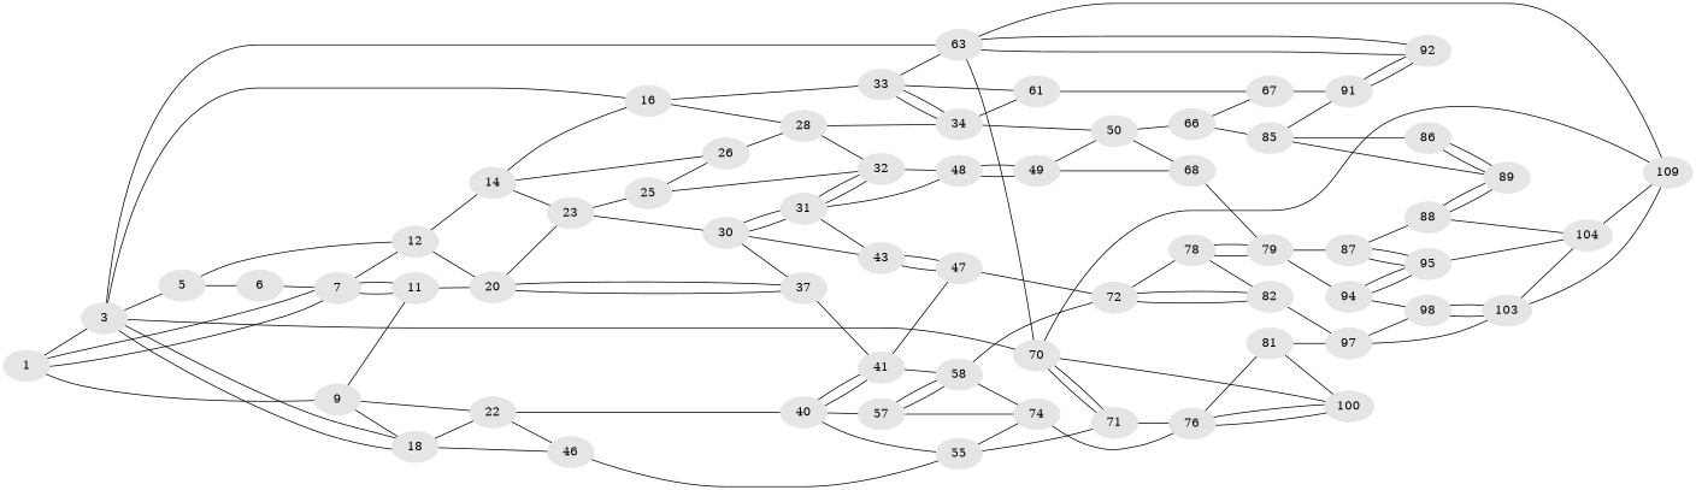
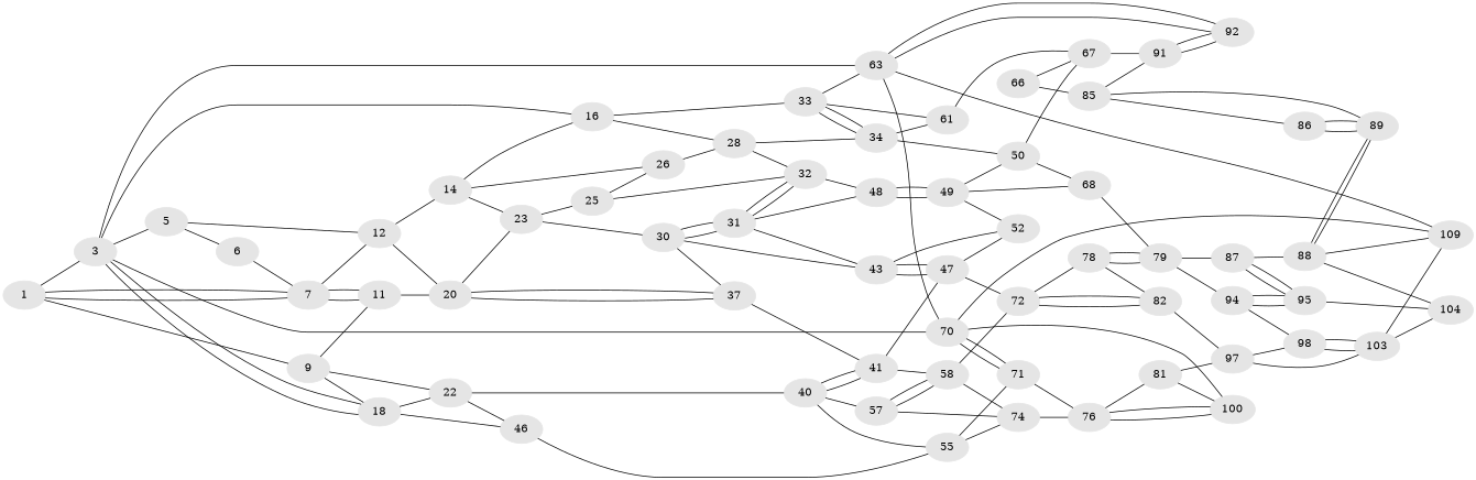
  graph {
    rankdir=LR
    node [color=gray90 style=filled]
    1 [super="+2"]
    3 [super="+4"]
    7 [super="+8"]
    9 [super="+10"]
    5
    16 [super="+17"]
    18 [super="+19"]
    63 [super="+64"]
    70 [super="+108"]
    12 [super="+13"]
    11
    22 [super="+39"]
    6
    28 [super="+35"]
    33 [super="+62"]
    46
    92
    109 [super="+110"]
    71
    100
    20 [super="+21"]
    14 [super="+15"]
    40 [super="+54"]
    23 [super="+24"]
    37
    26 [super="+27"]
    25 [super="+29"]
    30 [super="+38"]
    32 [super="+36"]
    34 [super="+51"]
    61
    55 [super="+56"]
    41 [super="+42"]
    57
    31 [super="+45"]
    43 [super="+44"]
    48
    50 [super="+65"]
    47 [super="+60"]
+   52
    49 [super="+53"]
    67 [super="+90"]
    68 [super="+69"]
    66 [super="+84"]
    58 [super="+59"]
    74 [super="+75"]
    72 [super="+73"]
    78
    82 [super="+83"]
    79 [super="+80"]
    85 [super="+93"]
    76 [super="+77"]
    91
    86
    89
    87
    94 [super="+99"]
    81 [super="+101"]
    97 [super="+105"]
    88 [super="+96"]
    95 [super="+102"]
    98
    103 [super="+107"]
    104 [super="+106"]
    1 -- 3
    1 -- 7
    1 -- 7
    1 -- 9
    3 -- 5
    3 -- 16
    3 -- 18
    3 -- 18
    3 -- 63
    3 -- 70
    7 -- 12
    7 -- 11
    7 -- 11
    9 -- 18
    9 -- 11
    9 -- 22
    5 -- 12
    5 -- 6
    16 -- 28
    16 -- 33
    18 -- 22
    18 -- 46
    63 -- 70
    63 -- 92
    63 -- 92
    63 -- 109
    70 -- 109
    70 -- 71
    70 -- 71
    70 -- 100
    12 -- 20
    12 -- 14
    11 -- 20
    22 -- 46
    22 -- 40
    6 -- 7
    28 -- 32
    28 -- 34
    33 -- 63
    33 -- 34
    33 -- 34
    33 -- 61
    46 -- 55
    71 -- 76
    20 -- 23
    20 -- 37
    20 -- 37
    14 -- 16
    14 -- 23
    14 -- 26
    40 -- 55
    40 -- 41
    40 -- 41
    40 -- 57
    23 -- 25
    23 -- 30
    37 -- 41
    26 -- 28
    25 -- 26 [weight=2]
    25 -- 32
    30 -- 37
    30 -- 31
    30 -- 31
    30 -- 43
    32 -- 48
    34 -- 61
    34 -- 50
    61 -- 67
    55 -- 71
    55 -- 74
    41 -- 47
    41 -- 58
    57 -- 58
    57 -- 58
    57 -- 74
    31 -- 32
    31 -- 32
    31 -- 43
    31 -- 48
    43 -- 47
    43 -- 47
+   43 -- 52
    48 -- 49
    48 -- 49
    50 -- 68
-   50 -- 66
+   50 -- 67
+   47 -- 52
    47 -- 72
    49 -- 50
+   49 -- 52
    49 -- 68
    67 -- 91
    68 -- 79
    66 -- 67 [weight=2]
    66 -- 85
    58 -- 74
    58 -- 72
    74 -- 76
    72 -- 78
    72 -- 82
    72 -- 82
    78 -- 82
    78 -- 79
    78 -- 79
    82 -- 97
    79 -- 87
    79 -- 94
    85 -- 91
    85 -- 86
    85 -- 89
    76 -- 100
    76 -- 100
    76 -- 81
    91 -- 92
    91 -- 92
    86 -- 89
    86 -- 89
    87 -- 88
    87 -- 95
    87 -- 95
    94 -- 95 [weight=2]
    94 -- 95
    94 -- 98
    81 -- 100
    81 -- 97
    97 -- 98
    97 -- 103
    88 -- 89
    88 -- 89
    88 -- 104
    95 -- 104
    98 -- 103
    98 -- 103
    103 -- 109
    103 -- 104
-   104 -- 109
+   88 -- 109
  }
